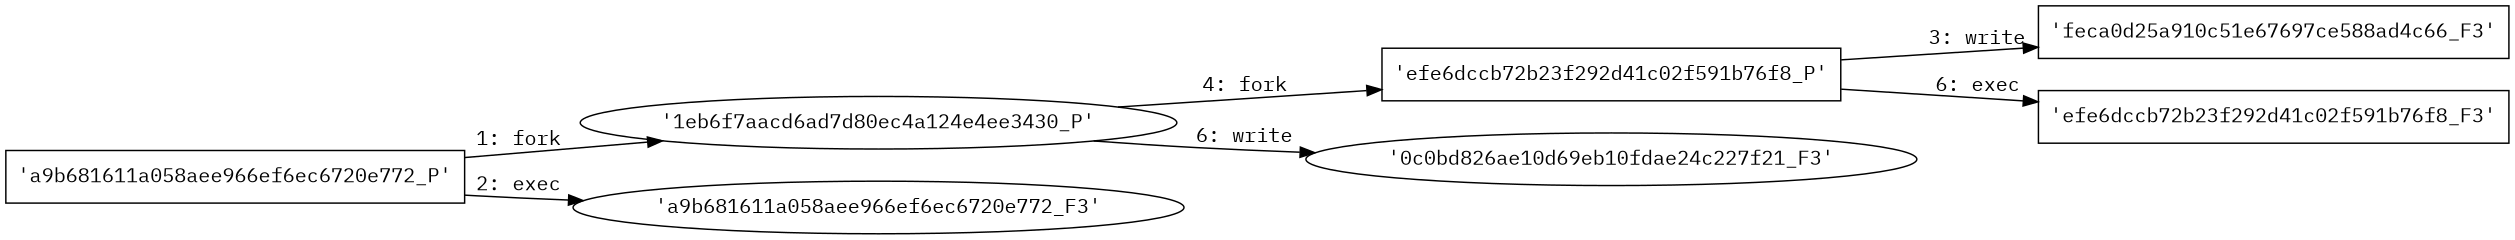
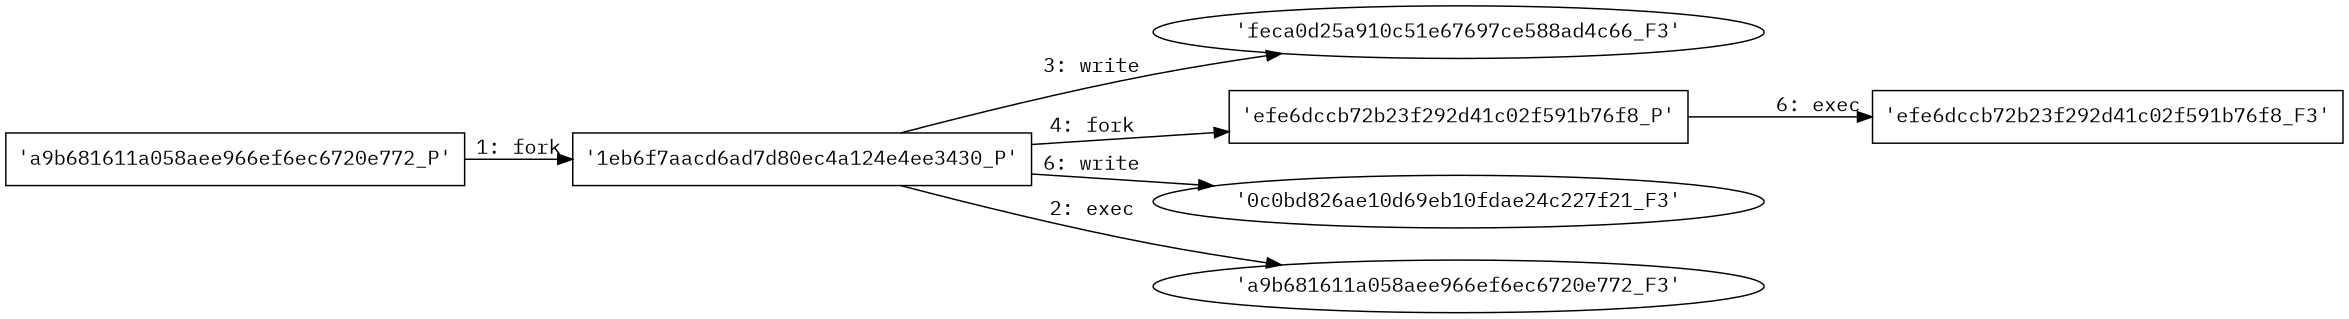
  digraph {
    engine=neato
    fixedsize=false
    fontname="IBM Plex Mono"
    fontsize=10
    nodesep=0.3
    rankdir=LR
    ranksep=0
    splines=true
    node [fontname="IBM Plex Mono" node_type=Process shape=box]
    edge [fontname="IBM Plex Mono"]
-   "'1eb6f7aacd6ad7d80ec4a124e4ee3430_P'" [shape=ellipse]
-   "'feca0d25a910c51e67697ce588ad4c66_F3'" [node_type=file]
+   "'1eb6f7aacd6ad7d80ec4a124e4ee3430_P'"
+   "'feca0d25a910c51e67697ce588ad4c66_F3'" [node_type=file shape=ellipse]
    "'efe6dccb72b23f292d41c02f591b76f8_P'"
    "'0c0bd826ae10d69eb10fdae24c227f21_F3'" [node_type=file shape=ellipse]
    "'a9b681611a058aee966ef6ec6720e772_P'"
    "'a9b681611a058aee966ef6ec6720e772_F3'" [node_type=File shape=ellipse]
    "'efe6dccb72b23f292d41c02f591b76f8_F3'" [node_type=File]
-   "'efe6dccb72b23f292d41c02f591b76f8_P'" -> "'feca0d25a910c51e67697ce588ad4c66_F3'" [label="3: write"]
+   "'1eb6f7aacd6ad7d80ec4a124e4ee3430_P'" -> "'feca0d25a910c51e67697ce588ad4c66_F3'" [label="3: write"]
    "'1eb6f7aacd6ad7d80ec4a124e4ee3430_P'" -> "'efe6dccb72b23f292d41c02f591b76f8_P'" [label="4: fork"]
    "'1eb6f7aacd6ad7d80ec4a124e4ee3430_P'" -> "'0c0bd826ae10d69eb10fdae24c227f21_F3'" [label="6: write"]
    "'efe6dccb72b23f292d41c02f591b76f8_P'" -> "'efe6dccb72b23f292d41c02f591b76f8_F3'" [label="6: exec"]
    "'a9b681611a058aee966ef6ec6720e772_P'" -> "'1eb6f7aacd6ad7d80ec4a124e4ee3430_P'" [label="1: fork"]
-   "'a9b681611a058aee966ef6ec6720e772_P'" -> "'a9b681611a058aee966ef6ec6720e772_F3'" [label="2: exec"]
+   "'1eb6f7aacd6ad7d80ec4a124e4ee3430_P'" -> "'a9b681611a058aee966ef6ec6720e772_F3'" [label="2: exec"]
  }
